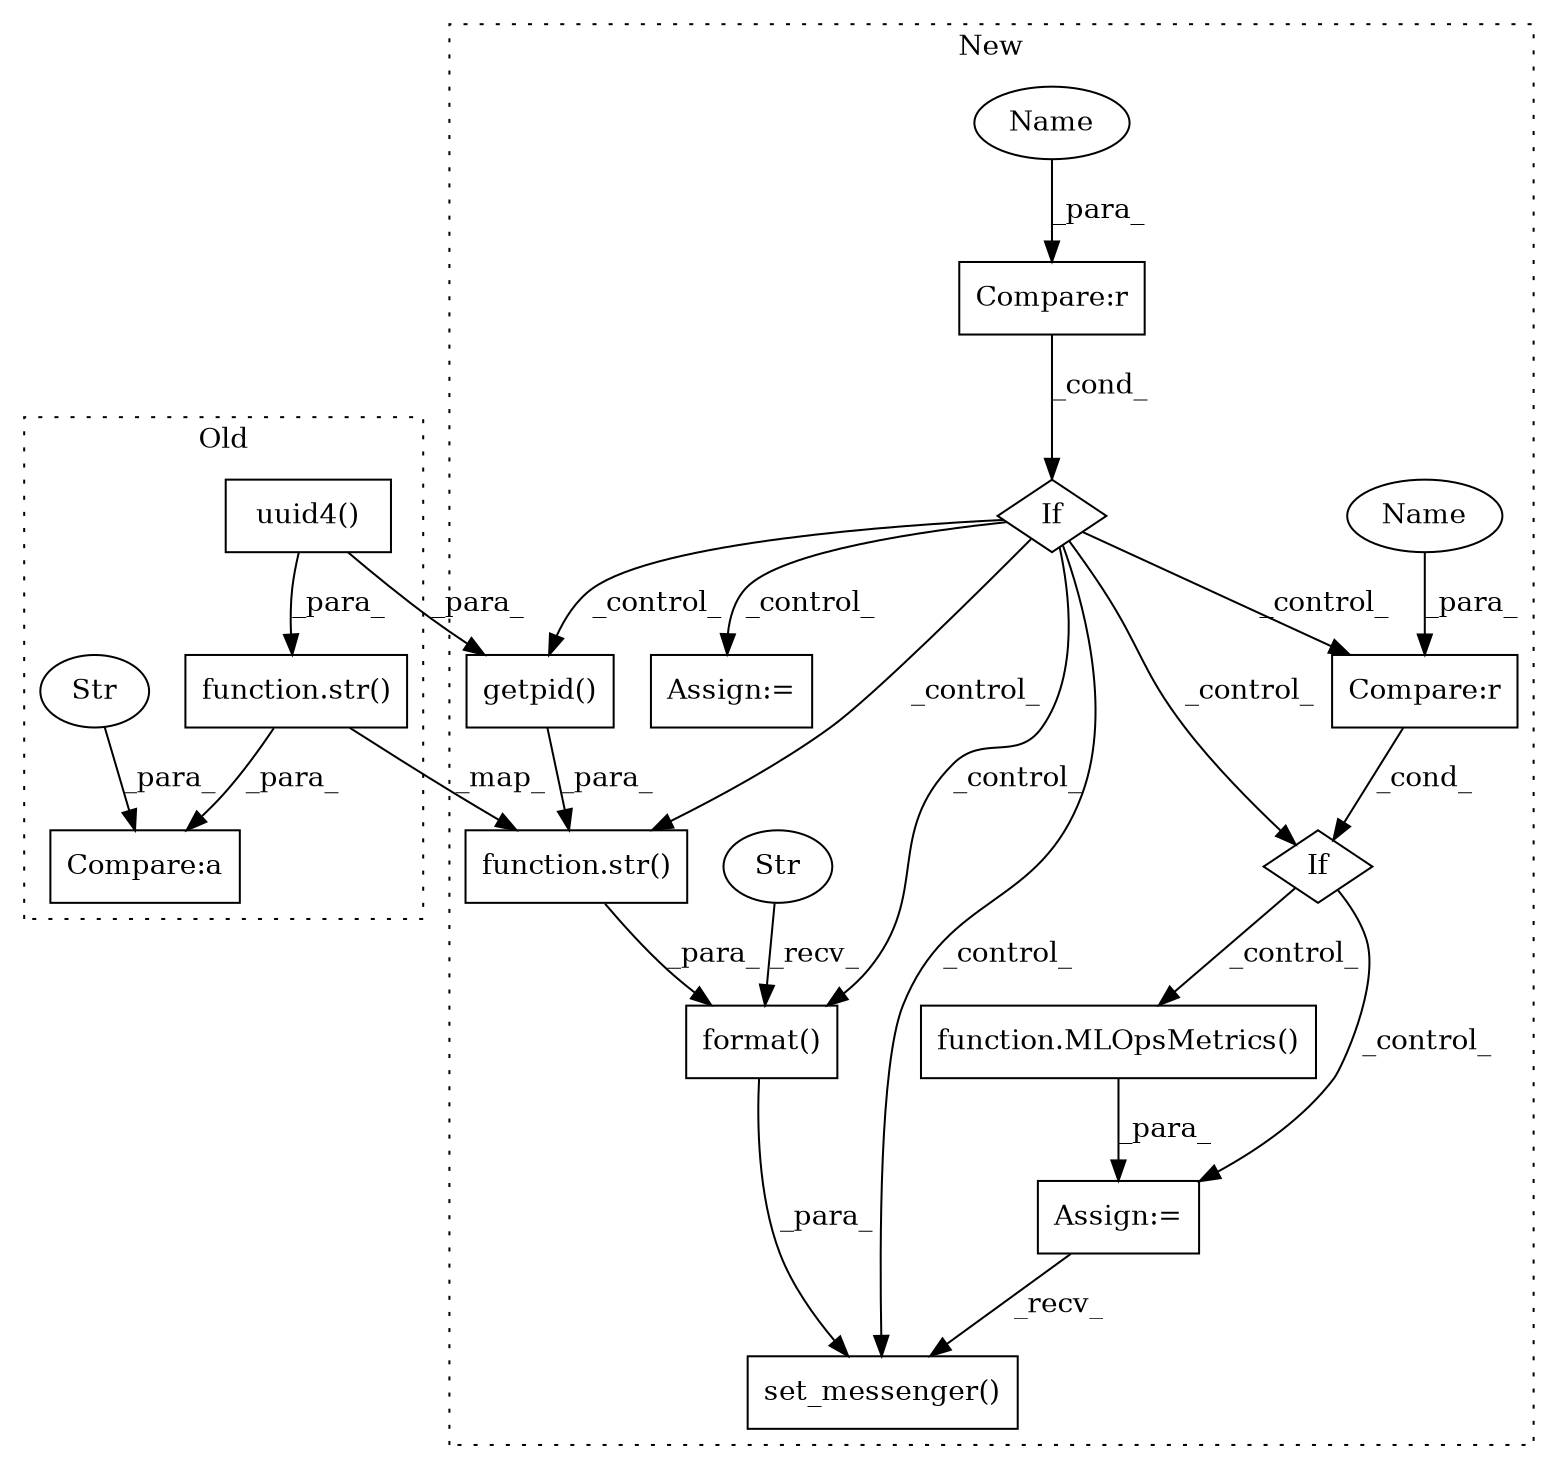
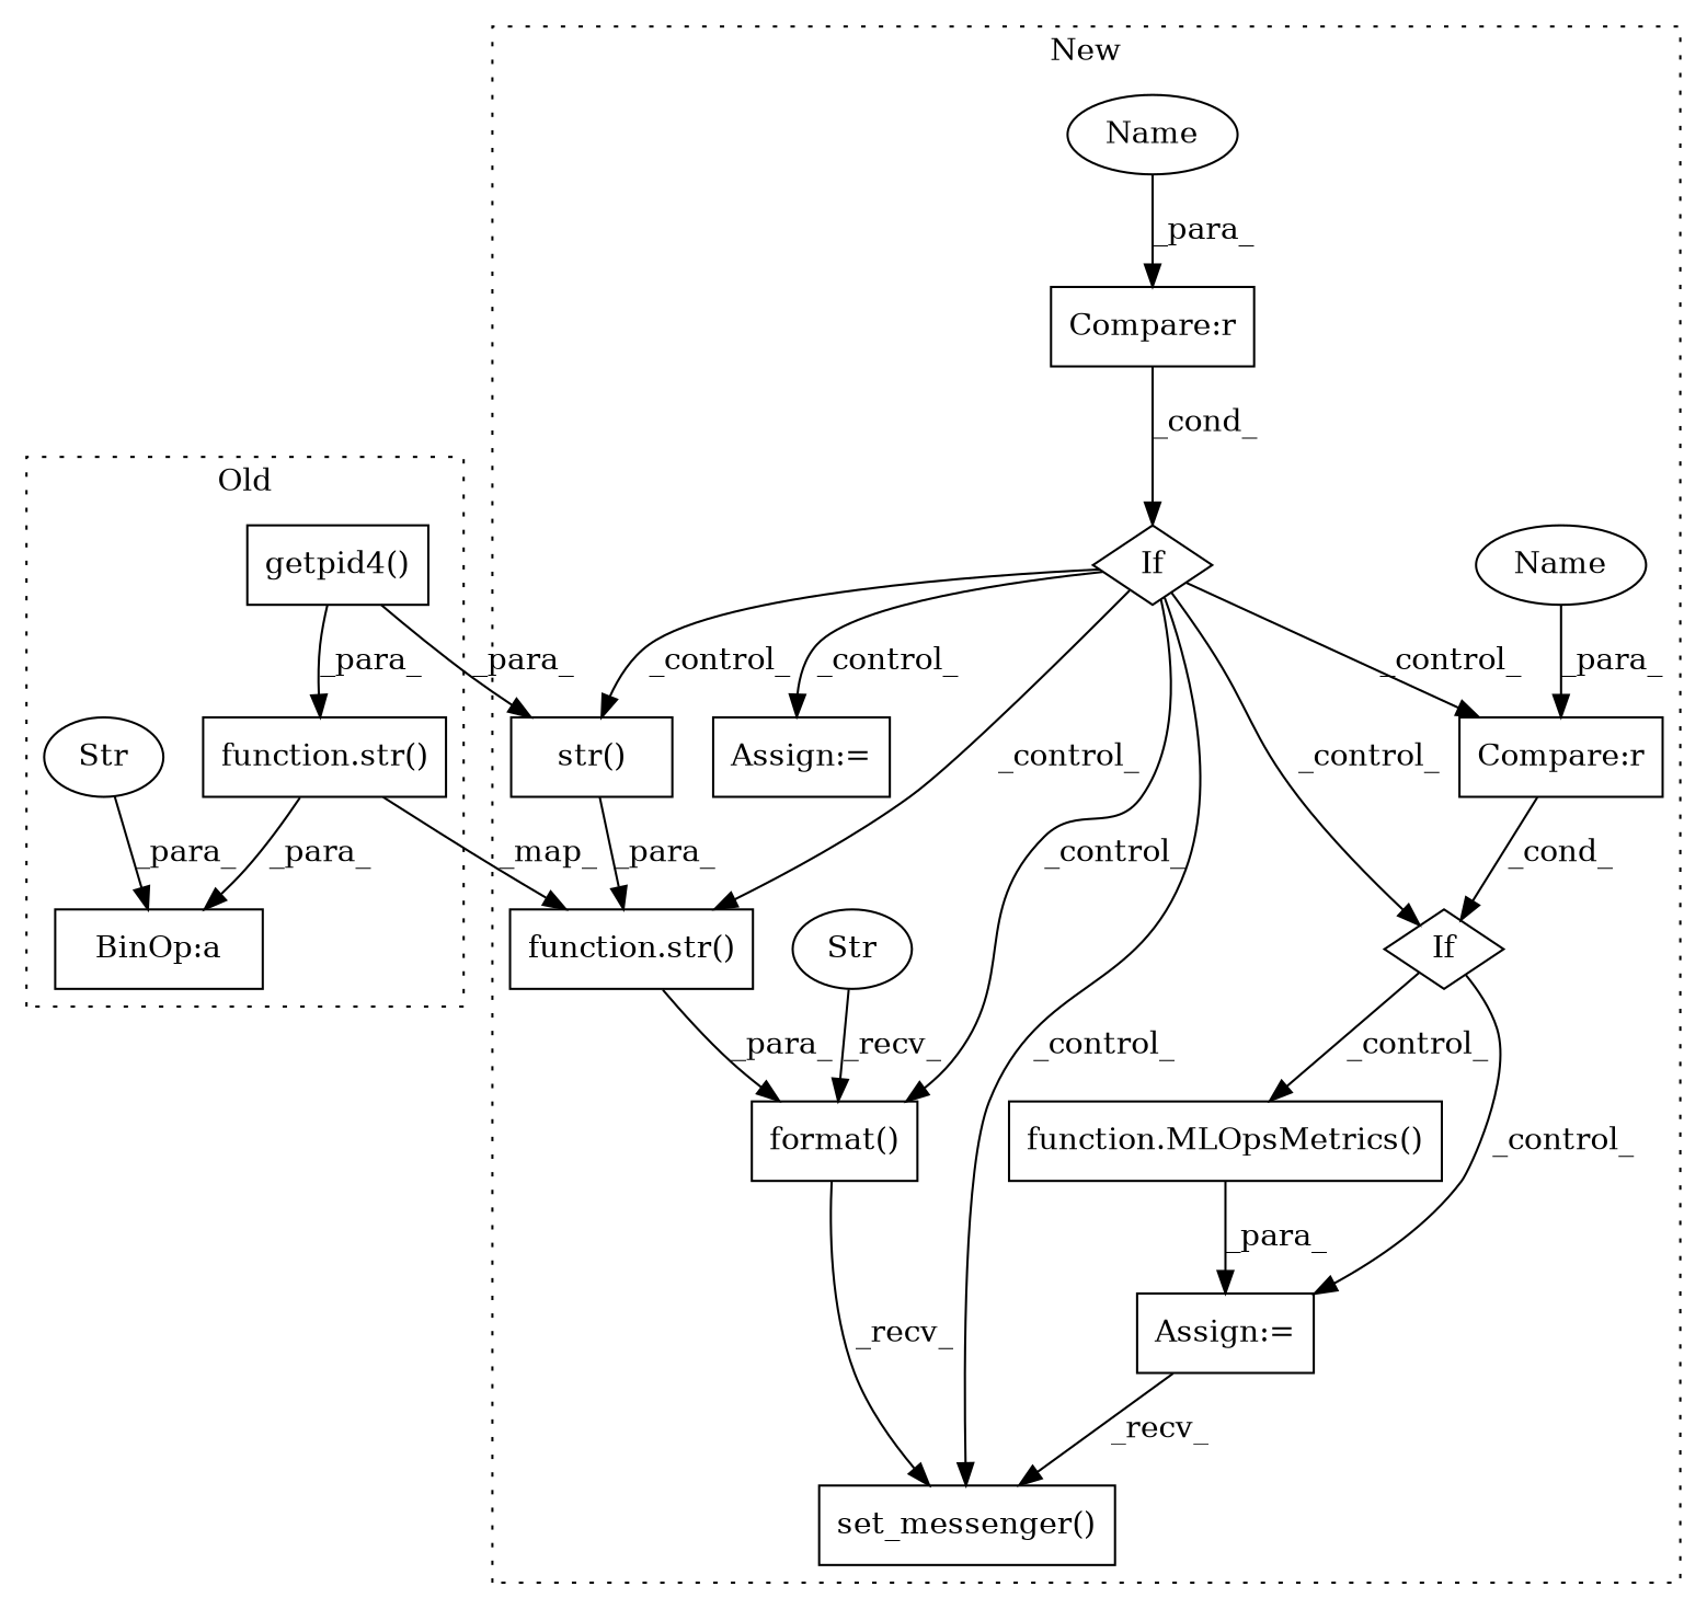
  digraph {
    node [a=75 l=3 shape=box]
-   n1 [l=12 label="uuid4()" s=24741]
-   n2 [a=82 label="Compare:a" s=24734]
+   n1 [l=12 label="getpid4()" s=24741]
+   n2 [a=82 label="BinOp:a" s=24734]
    n3 [a=66 l=25 label=Str s=24709 shape=ellipse]
    n4 [l="4,1" label="function.str()" s="24737,24753"]
-   n5 [l=11 label="getpid()" s=24848]
+   n5 [l=11 label="str()" s=24848]
    n6 [a=96 label=If s=23897 shape=diamond]
    n7 [a=40 l=32 label="Compare:r" s=23900]
    n8 [a=96 label=If s=25135 shape=diamond]
    n9 [a=40 l=26 label="Compare:r" s=25138]
    n10 [l=14 label="function.MLOpsMetrics()" s=25199]
    n11 [l="4,1" label="function.str()" s="24844,24859"]
    n12 [l="33,1" label="set_messenger()" s="25222,25275"]
    n13 [l="41,1" label="format()" s="24774,24860"]
    n14 [a=66 l=33 label=Str s=24774 shape=ellipse]
    n15 [a=68 label="Assign:=" s=25310]
    n16 [a=68 label="Assign:=" s=25196]
    n17 [a=87 l=4 label=Name s=25160 shape=ellipse]
    n18 [a=87 l=4 label=Name s=23928 shape=ellipse]
    subgraph cluster_1 {
      label=Old
      style=dotted
      n1
      n2
      n3
      n4
    }
    subgraph cluster_2 {
      label=New
      style=dotted
      n5
      n6
      n7
      n8
      n9
      n10
      n11
      n12
      n13
      n14
      n15
      n16
      n17
      n18
    }
    n1 -> n4 [label=_para_]
    n1 -> n5 [label=_para_]
    n3 -> n2 [label=_para_]
    n4 -> n2 [label=_para_]
    n4 -> n11 [label=_map_]
    n5 -> n11 [label=_para_]
    n6 -> n5 [label=_control_]
    n6 -> n8 [label=_control_]
    n6 -> n9 [label=_control_]
    n6 -> n11 [label=_control_]
    n6 -> n12 [label=_control_]
    n6 -> n13 [label=_control_]
    n6 -> n15 [label=_control_]
    n7 -> n6 [label=_cond_]
    n8 -> n10 [label=_control_]
    n8 -> n16 [label=_control_]
    n9 -> n8 [label=_cond_]
    n10 -> n16 [label=_para_]
    n11 -> n13 [label=_para_]
-   n13 -> n12 [label=_para_]
+   n13 -> n12 [label=_recv_]
    n14 -> n13 [label=_recv_]
    n16 -> n12 [label=_recv_]
    n17 -> n9 [label=_para_]
    n18 -> n7 [label=_para_]
  }
